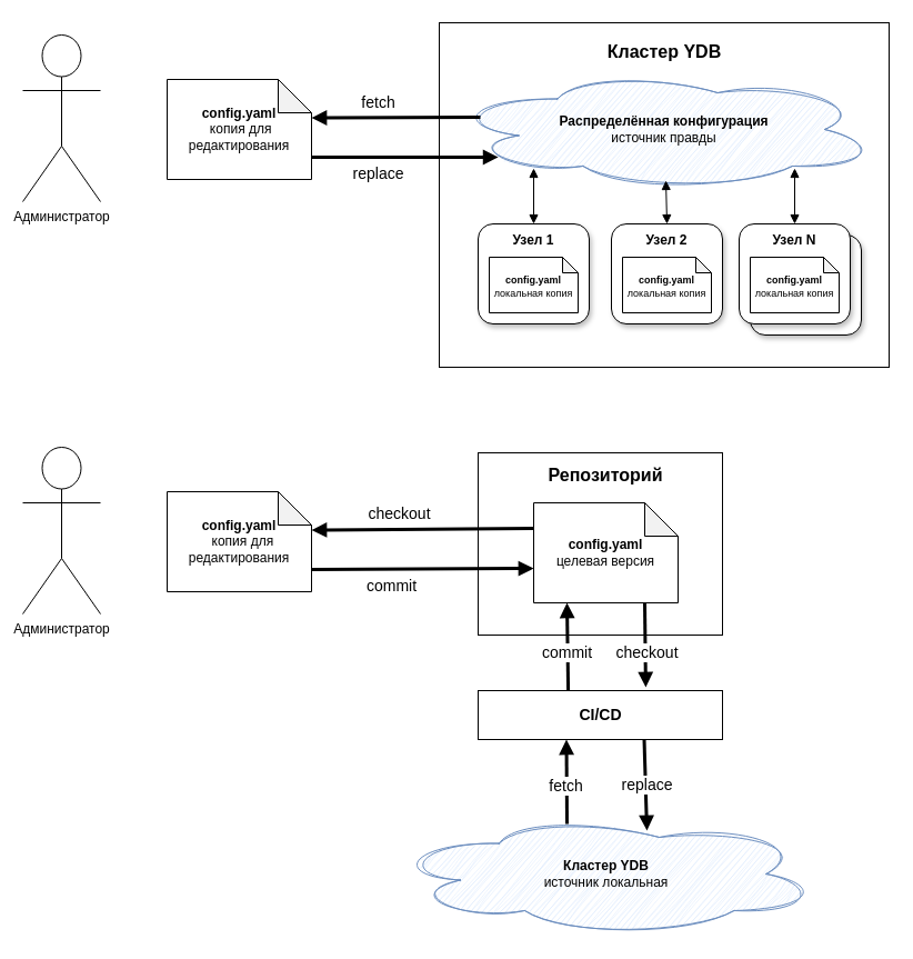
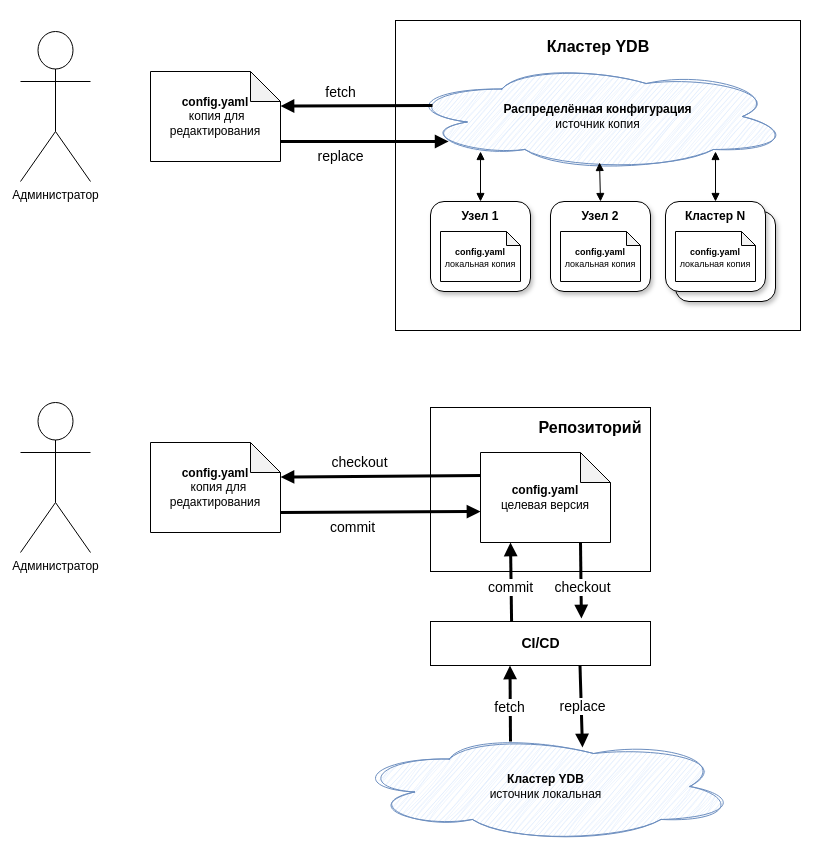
  <mxCell id="0" />
  <mxCell id="1" parent="0" />
  <mxCell id="2" value="" style="shape=database;html=1;" vertex="1" parent="1"><mxGeometry x="430" y="407" width="220" height="164" as="geometry" /></mxCell>
  <mxCell id="3" value="" style="shape=database;html=1;" vertex="1" parent="1"><mxGeometry x="395" y="20" width="405" height="310" as="geometry" /></mxCell>
  <mxCell id="4" value="" style="shape=rectangle;html=1;rounded=1;shadow=1;" vertex="1" parent="1"><mxGeometry x="430" y="201" width="100" height="90" as="geometry" /></mxCell>
  <mxCell id="5" value="Администратор" style="shape=umlActor;verticalLabelPosition=bottom;verticalAlign=top;html=1;outlineConnect=0;" vertex="1" parent="1"><mxGeometry x="20" y="31" width="70" height="150" as="geometry" /></mxCell>
  <mxCell id="6" value="&lt;b&gt;&lt;font style=&quot;font-size: 16px;&quot;&gt;Кластер YDB&lt;/font&gt;&lt;/b&gt;" style="text;html=1;align=center;verticalAlign=middle;whiteSpace=wrap;rounded=0;" vertex="1" parent="1"><mxGeometry x="542.5" y="31" width="110" height="30" as="geometry" /></mxCell>
  <mxCell id="7" value="&lt;b&gt;config.yaml&lt;/b&gt;&lt;div&gt;&amp;nbsp;копия для редактирования&lt;/div&gt;" style="shape=note;whiteSpace=wrap;html=1;backgroundOutline=1;darkOpacity=0.05;" vertex="1" parent="1"><mxGeometry x="150" y="71" width="130" height="90" as="geometry" /></mxCell>
- <mxCell id="8" value="&lt;b&gt;Распределённая конфигурация&lt;/b&gt;&lt;div&gt;источник правды&lt;/div&gt;" style="ellipse;shape=cloud;whiteSpace=wrap;html=1;shadow=0;sketch=1;curveFitting=1;jiggle=2;fillColor=#dae8fc;strokeColor=#6c8ebf;" vertex="1" parent="1"><mxGeometry x="405" y="61" width="385" height="110" as="geometry" /></mxCell>
+ <mxCell id="8" value="&lt;b&gt;Распределённая конфигурация&lt;/b&gt;&lt;div&gt;источник копия&lt;/div&gt;" style="ellipse;shape=cloud;whiteSpace=wrap;html=1;shadow=0;sketch=1;curveFitting=1;jiggle=2;fillColor=#dae8fc;strokeColor=#6c8ebf;" vertex="1" parent="1"><mxGeometry x="405" y="61" width="385" height="110" as="geometry" /></mxCell>
  <mxCell id="9" value="&lt;div style=&quot;line-height: 100%;&quot;&gt;&lt;b&gt;&lt;font style=&quot;line-height: 100%; font-size: 9px;&quot;&gt;config.yaml&lt;/font&gt;&lt;/b&gt;&lt;div&gt;&lt;font style=&quot;line-height: 100%; font-size: 9px;&quot;&gt;локальная копия&lt;/font&gt;&lt;/div&gt;&lt;/div&gt;" style="shape=note;whiteSpace=wrap;html=1;backgroundOutline=1;darkOpacity=0.05;strokeColor=default;fillColor=default;size=14;" vertex="1" parent="1"><mxGeometry x="440" y="231" width="80" height="50" as="geometry" /></mxCell>
  <mxCell id="10" value="" style="endArrow=block;html=1;rounded=0;exitX=0;exitY=0;exitDx=130;exitDy=30;exitPerimeter=0;strokeWidth=3;endFill=1;entryX=0.112;entryY=0.727;entryDx=0;entryDy=0;entryPerimeter=0;spacingTop=20;" edge="1" parent="1" target="8"><mxGeometry width="50" height="50" relative="1" as="geometry"><mxPoint x="280" y="141" as="sourcePoint" /><mxPoint x="430" y="141" as="targetPoint" /></mxGeometry></mxCell>
  <mxCell id="11" value="&lt;font style=&quot;font-size: 14px;&quot;&gt;replace&lt;/font&gt;" style="edgeLabel;html=1;align=center;verticalAlign=middle;resizable=0;points=[];spacing=2;spacingTop=30;" vertex="1" connectable="0" parent="10"><mxGeometry x="-0.227" relative="1" as="geometry"><mxPoint x="-5" as="offset" /></mxGeometry></mxCell>
  <mxCell id="12" value="" style="endArrow=none;html=1;rounded=0;exitX=0;exitY=0;exitDx=130;exitDy=30;exitPerimeter=0;strokeWidth=3;endFill=1;entryX=0.07;entryY=0.4;entryDx=0;entryDy=0;entryPerimeter=0;startArrow=block;startFill=1;" edge="1" parent="1" target="8"><mxGeometry width="50" height="50" relative="1" as="geometry"><mxPoint x="280" y="105.5" as="sourcePoint" /><mxPoint x="420" y="106" as="targetPoint" /></mxGeometry></mxCell>
  <mxCell id="13" value="&lt;font style=&quot;font-size: 14px;&quot;&gt;fetch&lt;/font&gt;" style="edgeLabel;html=1;align=center;verticalAlign=middle;resizable=0;points=[];spacing=0;spacingTop=0;spacingBottom=30;" vertex="1" connectable="0" parent="12"><mxGeometry x="-0.227" relative="1" as="geometry"><mxPoint x="1" y="1" as="offset" /></mxGeometry></mxCell>
  <mxCell id="14" value="" style="endArrow=block;startArrow=block;html=1;rounded=0;exitX=0.5;exitY=0;exitDx=0;exitDy=0;startFill=1;endFill=1;" edge="1" parent="1" source="4"><mxGeometry width="50" height="50" relative="1" as="geometry"><mxPoint x="420" y="201" as="sourcePoint" /><mxPoint x="480" y="151" as="targetPoint" /></mxGeometry></mxCell>
  <mxCell id="15" value="&lt;b&gt;Узел 1&lt;/b&gt;" style="text;html=1;align=center;verticalAlign=middle;whiteSpace=wrap;rounded=0;" vertex="1" parent="1"><mxGeometry x="430" y="201" width="100" height="30" as="geometry" /></mxCell>
  <mxCell id="16" value="" style="shape=rectangle;html=1;rounded=1;shadow=1;" vertex="1" parent="1"><mxGeometry x="550" y="201" width="100" height="90" as="geometry" /></mxCell>
  <mxCell id="17" value="&lt;div style=&quot;line-height: 100%;&quot;&gt;&lt;b&gt;&lt;font style=&quot;line-height: 100%; font-size: 9px;&quot;&gt;config.yaml&lt;/font&gt;&lt;/b&gt;&lt;div&gt;&lt;font style=&quot;line-height: 100%; font-size: 9px;&quot;&gt;локальная копия&lt;/font&gt;&lt;/div&gt;&lt;/div&gt;" style="shape=note;whiteSpace=wrap;html=1;backgroundOutline=1;darkOpacity=0.05;strokeColor=default;fillColor=default;size=14;" vertex="1" parent="1"><mxGeometry x="560" y="231" width="80" height="50" as="geometry" /></mxCell>
  <mxCell id="18" value="" style="endArrow=block;startArrow=block;html=1;rounded=0;exitX=0.5;exitY=0;exitDx=0;exitDy=0;startFill=1;endFill=1;entryX=0.504;entryY=0.918;entryDx=0;entryDy=0;entryPerimeter=0;" edge="1" parent="1" source="16" target="8"><mxGeometry width="50" height="50" relative="1" as="geometry"><mxPoint x="540" y="201" as="sourcePoint" /><mxPoint x="600" y="171" as="targetPoint" /></mxGeometry></mxCell>
  <mxCell id="19" value="&lt;b&gt;Узел 2&lt;/b&gt;" style="text;html=1;align=center;verticalAlign=middle;whiteSpace=wrap;rounded=0;" vertex="1" parent="1"><mxGeometry x="550" y="201" width="100" height="30" as="geometry" /></mxCell>
  <mxCell id="20" value="" style="shape=rectangle;html=1;rounded=1;shadow=1;" vertex="1" parent="1"><mxGeometry x="675" y="211" width="100" height="90" as="geometry" /></mxCell>
  <mxCell id="21" value="" style="shape=rectangle;html=1;rounded=1;shadow=1;" vertex="1" parent="1"><mxGeometry x="665" y="201" width="100" height="90" as="geometry" /></mxCell>
  <mxCell id="22" value="&lt;div style=&quot;line-height: 100%;&quot;&gt;&lt;b&gt;&lt;font style=&quot;line-height: 100%; font-size: 9px;&quot;&gt;config.yaml&lt;/font&gt;&lt;/b&gt;&lt;div&gt;&lt;font style=&quot;line-height: 100%; font-size: 9px;&quot;&gt;локальная копия&lt;/font&gt;&lt;/div&gt;&lt;/div&gt;" style="shape=note;whiteSpace=wrap;html=1;backgroundOutline=1;darkOpacity=0.05;strokeColor=default;fillColor=default;size=14;" vertex="1" parent="1"><mxGeometry x="675" y="231" width="80" height="50" as="geometry" /></mxCell>
  <mxCell id="23" value="" style="endArrow=block;startArrow=block;html=1;rounded=0;exitX=0.5;exitY=0;exitDx=0;exitDy=0;startFill=1;endFill=1;" edge="1" parent="1" source="21"><mxGeometry width="50" height="50" relative="1" as="geometry"><mxPoint x="655" y="201" as="sourcePoint" /><mxPoint x="715" y="151" as="targetPoint" /></mxGeometry></mxCell>
- <mxCell id="24" value="&lt;b&gt;Узел N&lt;/b&gt;" style="text;html=1;align=center;verticalAlign=middle;whiteSpace=wrap;rounded=0;" vertex="1" parent="1"><mxGeometry x="665" y="201" width="100" height="30" as="geometry" /></mxCell>
+ <mxCell id="24" value="&lt;b&gt;Кластер N&lt;/b&gt;" style="text;html=1;align=center;verticalAlign=middle;whiteSpace=wrap;rounded=0;" vertex="1" parent="1"><mxGeometry x="665" y="201" width="100" height="30" as="geometry" /></mxCell>
  <mxCell id="25" value="Администратор" style="shape=umlActor;verticalLabelPosition=bottom;verticalAlign=top;html=1;outlineConnect=0;" vertex="1" parent="1"><mxGeometry x="20" y="402" width="70" height="150" as="geometry" /></mxCell>
  <mxCell id="26" value="&lt;b&gt;config.yaml&lt;/b&gt;&lt;div&gt;&amp;nbsp;&lt;span style=&quot;background-color: transparent; color: light-dark(rgb(0, 0, 0), rgb(255, 255, 255));&quot;&gt;&amp;nbsp;копия для редактирования&lt;/span&gt;&lt;/div&gt;" style="shape=note;whiteSpace=wrap;html=1;backgroundOutline=1;darkOpacity=0.05;" vertex="1" parent="1"><mxGeometry x="150" y="442" width="130" height="90" as="geometry" /></mxCell>
  <mxCell id="27" value="" style="endArrow=block;html=1;rounded=0;exitX=0;exitY=0;exitDx=130;exitDy=30;exitPerimeter=0;strokeWidth=3;endFill=1;spacingTop=20;entryX=0;entryY=0.656;entryDx=0;entryDy=0;entryPerimeter=0;" edge="1" parent="1" target="32"><mxGeometry width="50" height="50" relative="1" as="geometry"><mxPoint x="280" y="512" as="sourcePoint" /><mxPoint x="430" y="511" as="targetPoint" /></mxGeometry></mxCell>
  <mxCell id="28" value="&lt;font style=&quot;font-size: 14px;&quot;&gt;commit&lt;/font&gt;" style="edgeLabel;html=1;align=center;verticalAlign=middle;resizable=0;points=[];spacing=2;spacingTop=30;" vertex="1" connectable="0" parent="27"><mxGeometry x="-0.227" relative="1" as="geometry"><mxPoint x="-5" as="offset" /></mxGeometry></mxCell>
  <mxCell id="29" value="" style="endArrow=none;html=1;rounded=0;exitX=0;exitY=0;exitDx=130;exitDy=30;exitPerimeter=0;strokeWidth=3;endFill=1;entryX=0.008;entryY=0.256;entryDx=0;entryDy=0;entryPerimeter=0;startArrow=block;startFill=1;" edge="1" parent="1" target="32"><mxGeometry width="50" height="50" relative="1" as="geometry"><mxPoint x="280" y="476.5" as="sourcePoint" /><mxPoint x="431.95" y="476" as="targetPoint" /></mxGeometry></mxCell>
  <mxCell id="30" value="&lt;span style=&quot;font-size: 14px;&quot;&gt;checkout&lt;/span&gt;" style="edgeLabel;html=1;align=center;verticalAlign=middle;resizable=0;points=[];spacing=0;spacingTop=0;spacingBottom=30;" vertex="1" connectable="0" parent="29"><mxGeometry x="-0.227" relative="1" as="geometry"><mxPoint x="1" y="1" as="offset" /></mxGeometry></mxCell>
  <mxCell id="31" value="&lt;b&gt;Кластер YDB&lt;/b&gt;&lt;br&gt;&lt;div&gt;источник локальная&lt;/div&gt;" style="ellipse;shape=cloud;whiteSpace=wrap;html=1;shadow=0;sketch=1;curveFitting=1;jiggle=2;fillColor=#dae8fc;strokeColor=#6c8ebf;" vertex="1" parent="1"><mxGeometry x="352.5" y="731" width="385" height="110" as="geometry" /></mxCell>
  <mxCell id="32" value="&lt;b&gt;config.yaml&lt;/b&gt;&lt;div&gt;целевая версия&lt;/div&gt;" style="shape=note;whiteSpace=wrap;html=1;backgroundOutline=1;darkOpacity=0.05;" vertex="1" parent="1"><mxGeometry x="480" y="452" width="130" height="90" as="geometry" /></mxCell>
- <mxCell id="33" value="&lt;b&gt;&lt;font style=&quot;font-size: 16px;&quot;&gt;Репозиторий&lt;/font&gt;&lt;/b&gt;" style="text;html=1;align=center;verticalAlign=middle;whiteSpace=wrap;rounded=0;" vertex="1" parent="1"><mxGeometry x="490" y="412" width="110" height="30" as="geometry" /></mxCell>
+ <mxCell id="33" value="&lt;b&gt;&lt;font style=&quot;font-size: 16px;&quot;&gt;Репозиторий&lt;/font&gt;&lt;/b&gt;" style="text;html=1;align=center;verticalAlign=middle;whiteSpace=wrap;rounded=0;" vertex="1" parent="1"><mxGeometry x="535" y="412" width="110" height="30" as="geometry" /></mxCell>
  <mxCell id="34" value="&lt;font style=&quot;font-size: 14px;&quot;&gt;&lt;b&gt;CI/CD&lt;/b&gt;&lt;/font&gt;" style="shape=database;html=1;" vertex="1" parent="1"><mxGeometry x="430" y="621" width="220" height="44" as="geometry" /></mxCell>
  <mxCell id="35" value="" style="endArrow=none;html=1;rounded=0;exitX=0.645;exitY=-0.068;exitDx=0;exitDy=0;exitPerimeter=0;strokeWidth=3;endFill=1;entryX=0.008;entryY=0.256;entryDx=0;entryDy=0;entryPerimeter=0;startArrow=block;startFill=1;spacingLeft=30;" edge="1" parent="1"><mxGeometry width="50" height="50" relative="1" as="geometry"><mxPoint x="580.9" y="618.008" as="sourcePoint" /><mxPoint x="580" y="542" as="targetPoint" /></mxGeometry></mxCell>
  <mxCell id="36" value="&lt;span style=&quot;font-size: 14px;&quot;&gt;checkout&lt;/span&gt;" style="edgeLabel;html=1;align=center;verticalAlign=middle;resizable=0;points=[];spacing=0;spacingTop=0;spacingBottom=30;" vertex="1" connectable="0" parent="35"><mxGeometry x="-0.227" relative="1" as="geometry"><mxPoint x="1" y="12" as="offset" /></mxGeometry></mxCell>
  <mxCell id="37" value="" style="endArrow=block;html=1;rounded=0;strokeWidth=3;endFill=1;spacingTop=20;entryX=0;entryY=0.656;entryDx=0;entryDy=0;entryPerimeter=0;exitX=0.414;exitY=0;exitDx=0;exitDy=0;exitPerimeter=0;" edge="1" parent="1"><mxGeometry width="50" height="50" relative="1" as="geometry"><mxPoint x="511.08" y="621" as="sourcePoint" /><mxPoint x="510" y="542" as="targetPoint" /></mxGeometry></mxCell>
  <mxCell id="38" value="&lt;font style=&quot;font-size: 14px;&quot;&gt;commit&lt;/font&gt;" style="edgeLabel;html=1;align=center;verticalAlign=middle;resizable=0;points=[];spacing=2;spacingTop=30;" vertex="1" connectable="0" parent="37"><mxGeometry x="-0.227" relative="1" as="geometry"><mxPoint x="-1" y="-19" as="offset" /></mxGeometry></mxCell>
  <mxCell id="39" value="" style="endArrow=none;html=1;rounded=0;strokeWidth=3;endFill=1;entryX=0.008;entryY=0.256;entryDx=0;entryDy=0;entryPerimeter=0;startArrow=block;startFill=1;spacingLeft=30;exitX=0.596;exitY=0.145;exitDx=0;exitDy=0;exitPerimeter=0;" edge="1" parent="1" source="31"><mxGeometry width="50" height="50" relative="1" as="geometry"><mxPoint x="580" y="741" as="sourcePoint" /><mxPoint x="579.5" y="665" as="targetPoint" /></mxGeometry></mxCell>
  <mxCell id="40" value="&lt;span style=&quot;font-size: 14px;&quot;&gt;replace&lt;/span&gt;" style="edgeLabel;html=1;align=center;verticalAlign=middle;resizable=0;points=[];spacing=0;spacingTop=0;spacingBottom=30;" vertex="1" connectable="0" parent="39"><mxGeometry x="-0.227" relative="1" as="geometry"><mxPoint x="1" y="6" as="offset" /></mxGeometry></mxCell>
  <mxCell id="41" value="" style="endArrow=block;html=1;rounded=0;strokeWidth=3;endFill=1;spacingTop=20;entryX=0;entryY=0.656;entryDx=0;entryDy=0;entryPerimeter=0;" edge="1" parent="1"><mxGeometry width="50" height="50" relative="1" as="geometry"><mxPoint x="510" y="741" as="sourcePoint" /><mxPoint x="509.5" y="665" as="targetPoint" /></mxGeometry></mxCell>
  <mxCell id="42" value="&lt;font style=&quot;font-size: 14px;&quot;&gt;fetch&lt;/font&gt;" style="edgeLabel;html=1;align=center;verticalAlign=middle;resizable=0;points=[];spacing=2;spacingTop=30;" vertex="1" connectable="0" parent="41"><mxGeometry x="-0.227" relative="1" as="geometry"><mxPoint x="-1" y="-21" as="offset" /></mxGeometry></mxCell>
